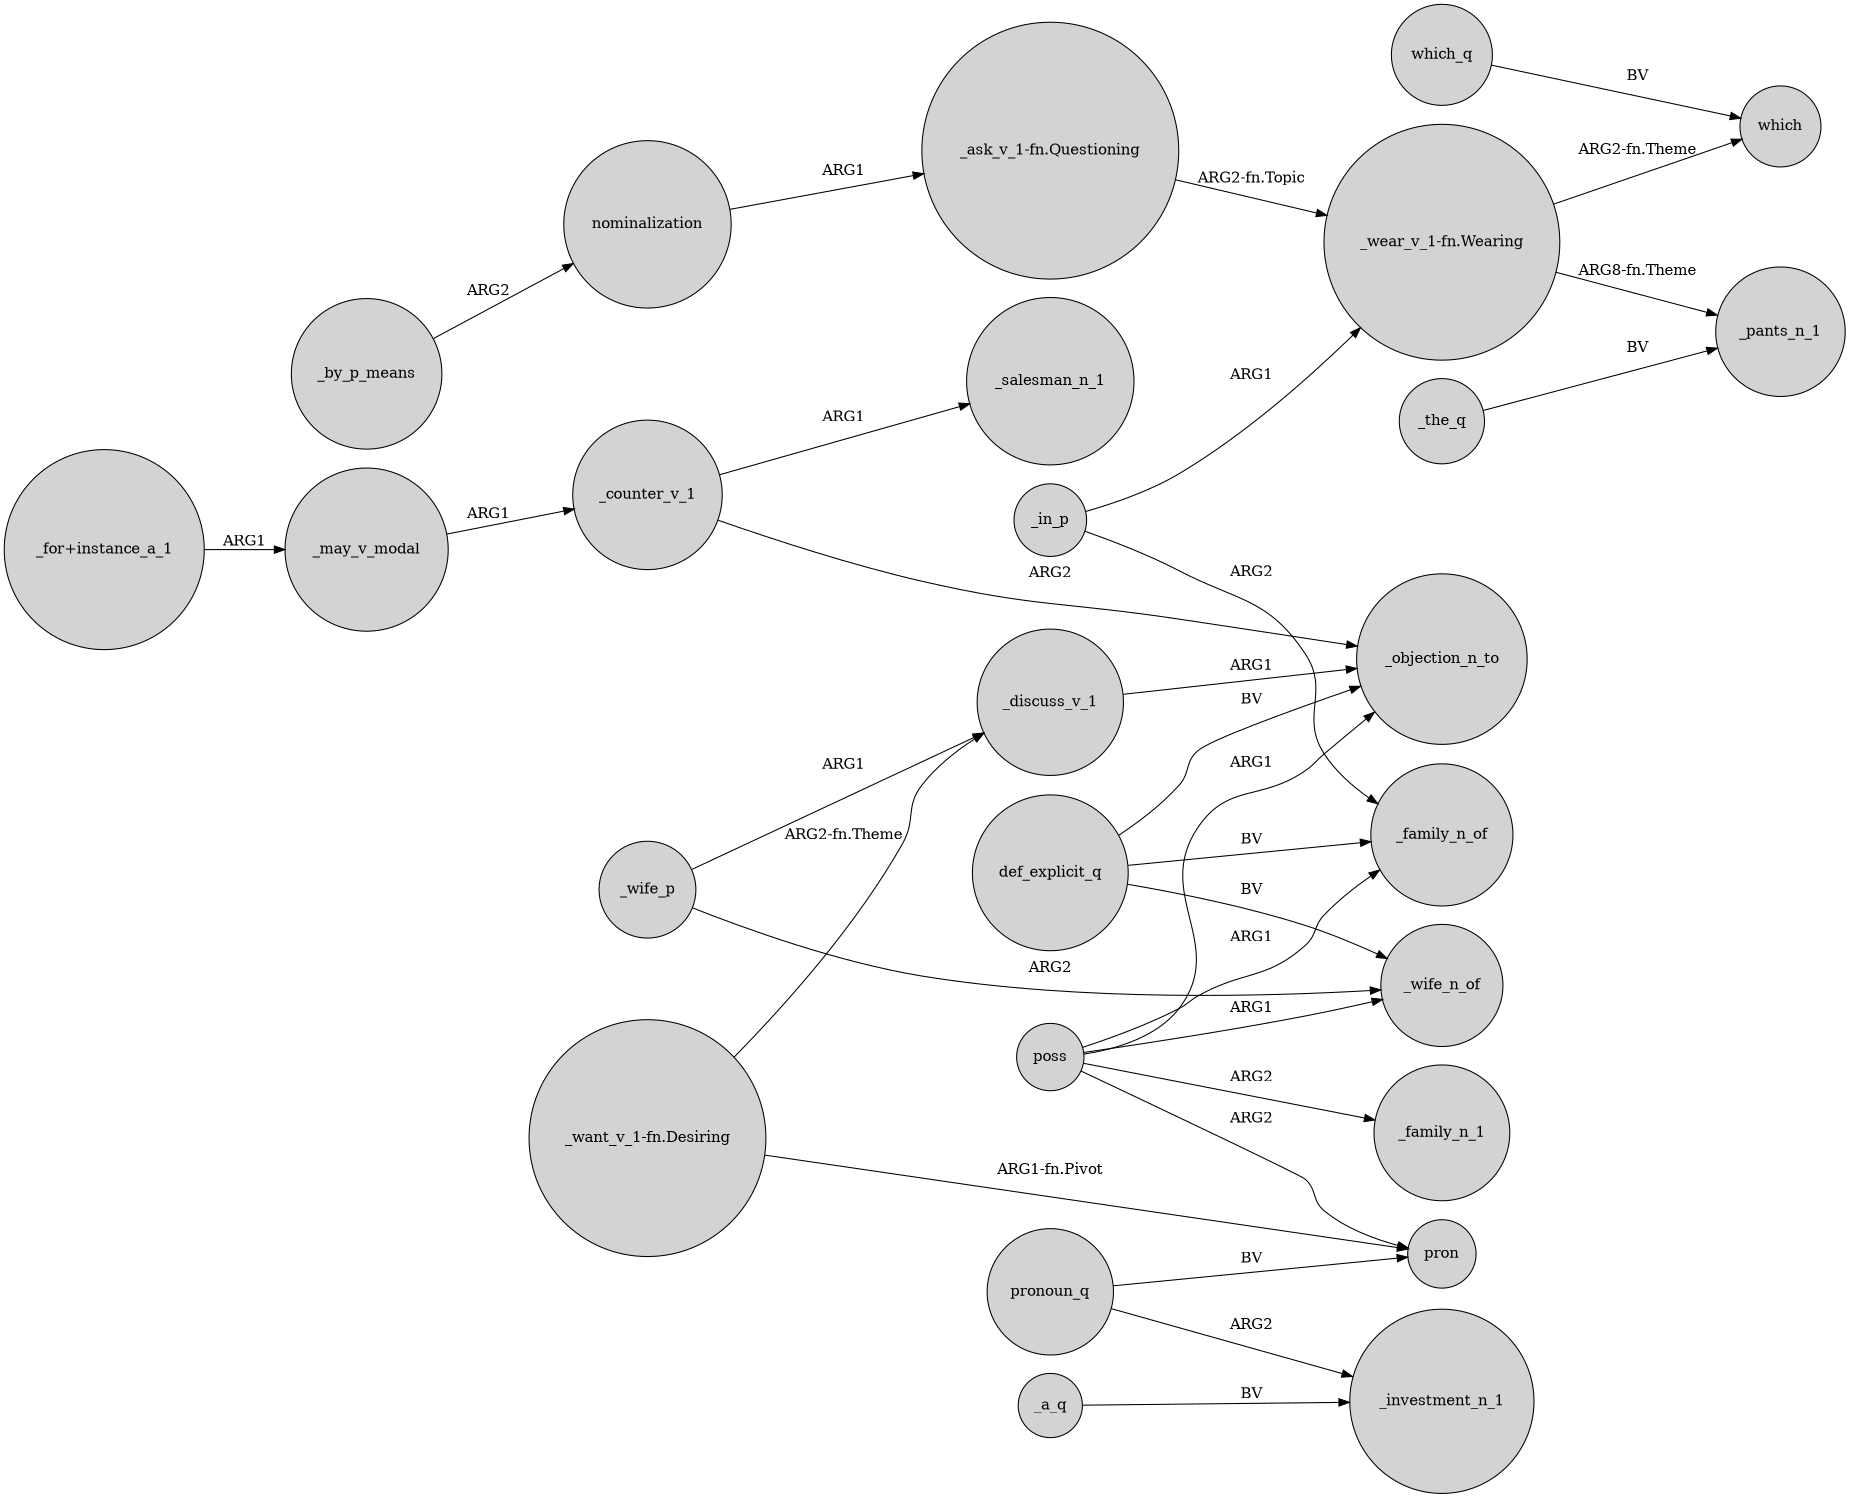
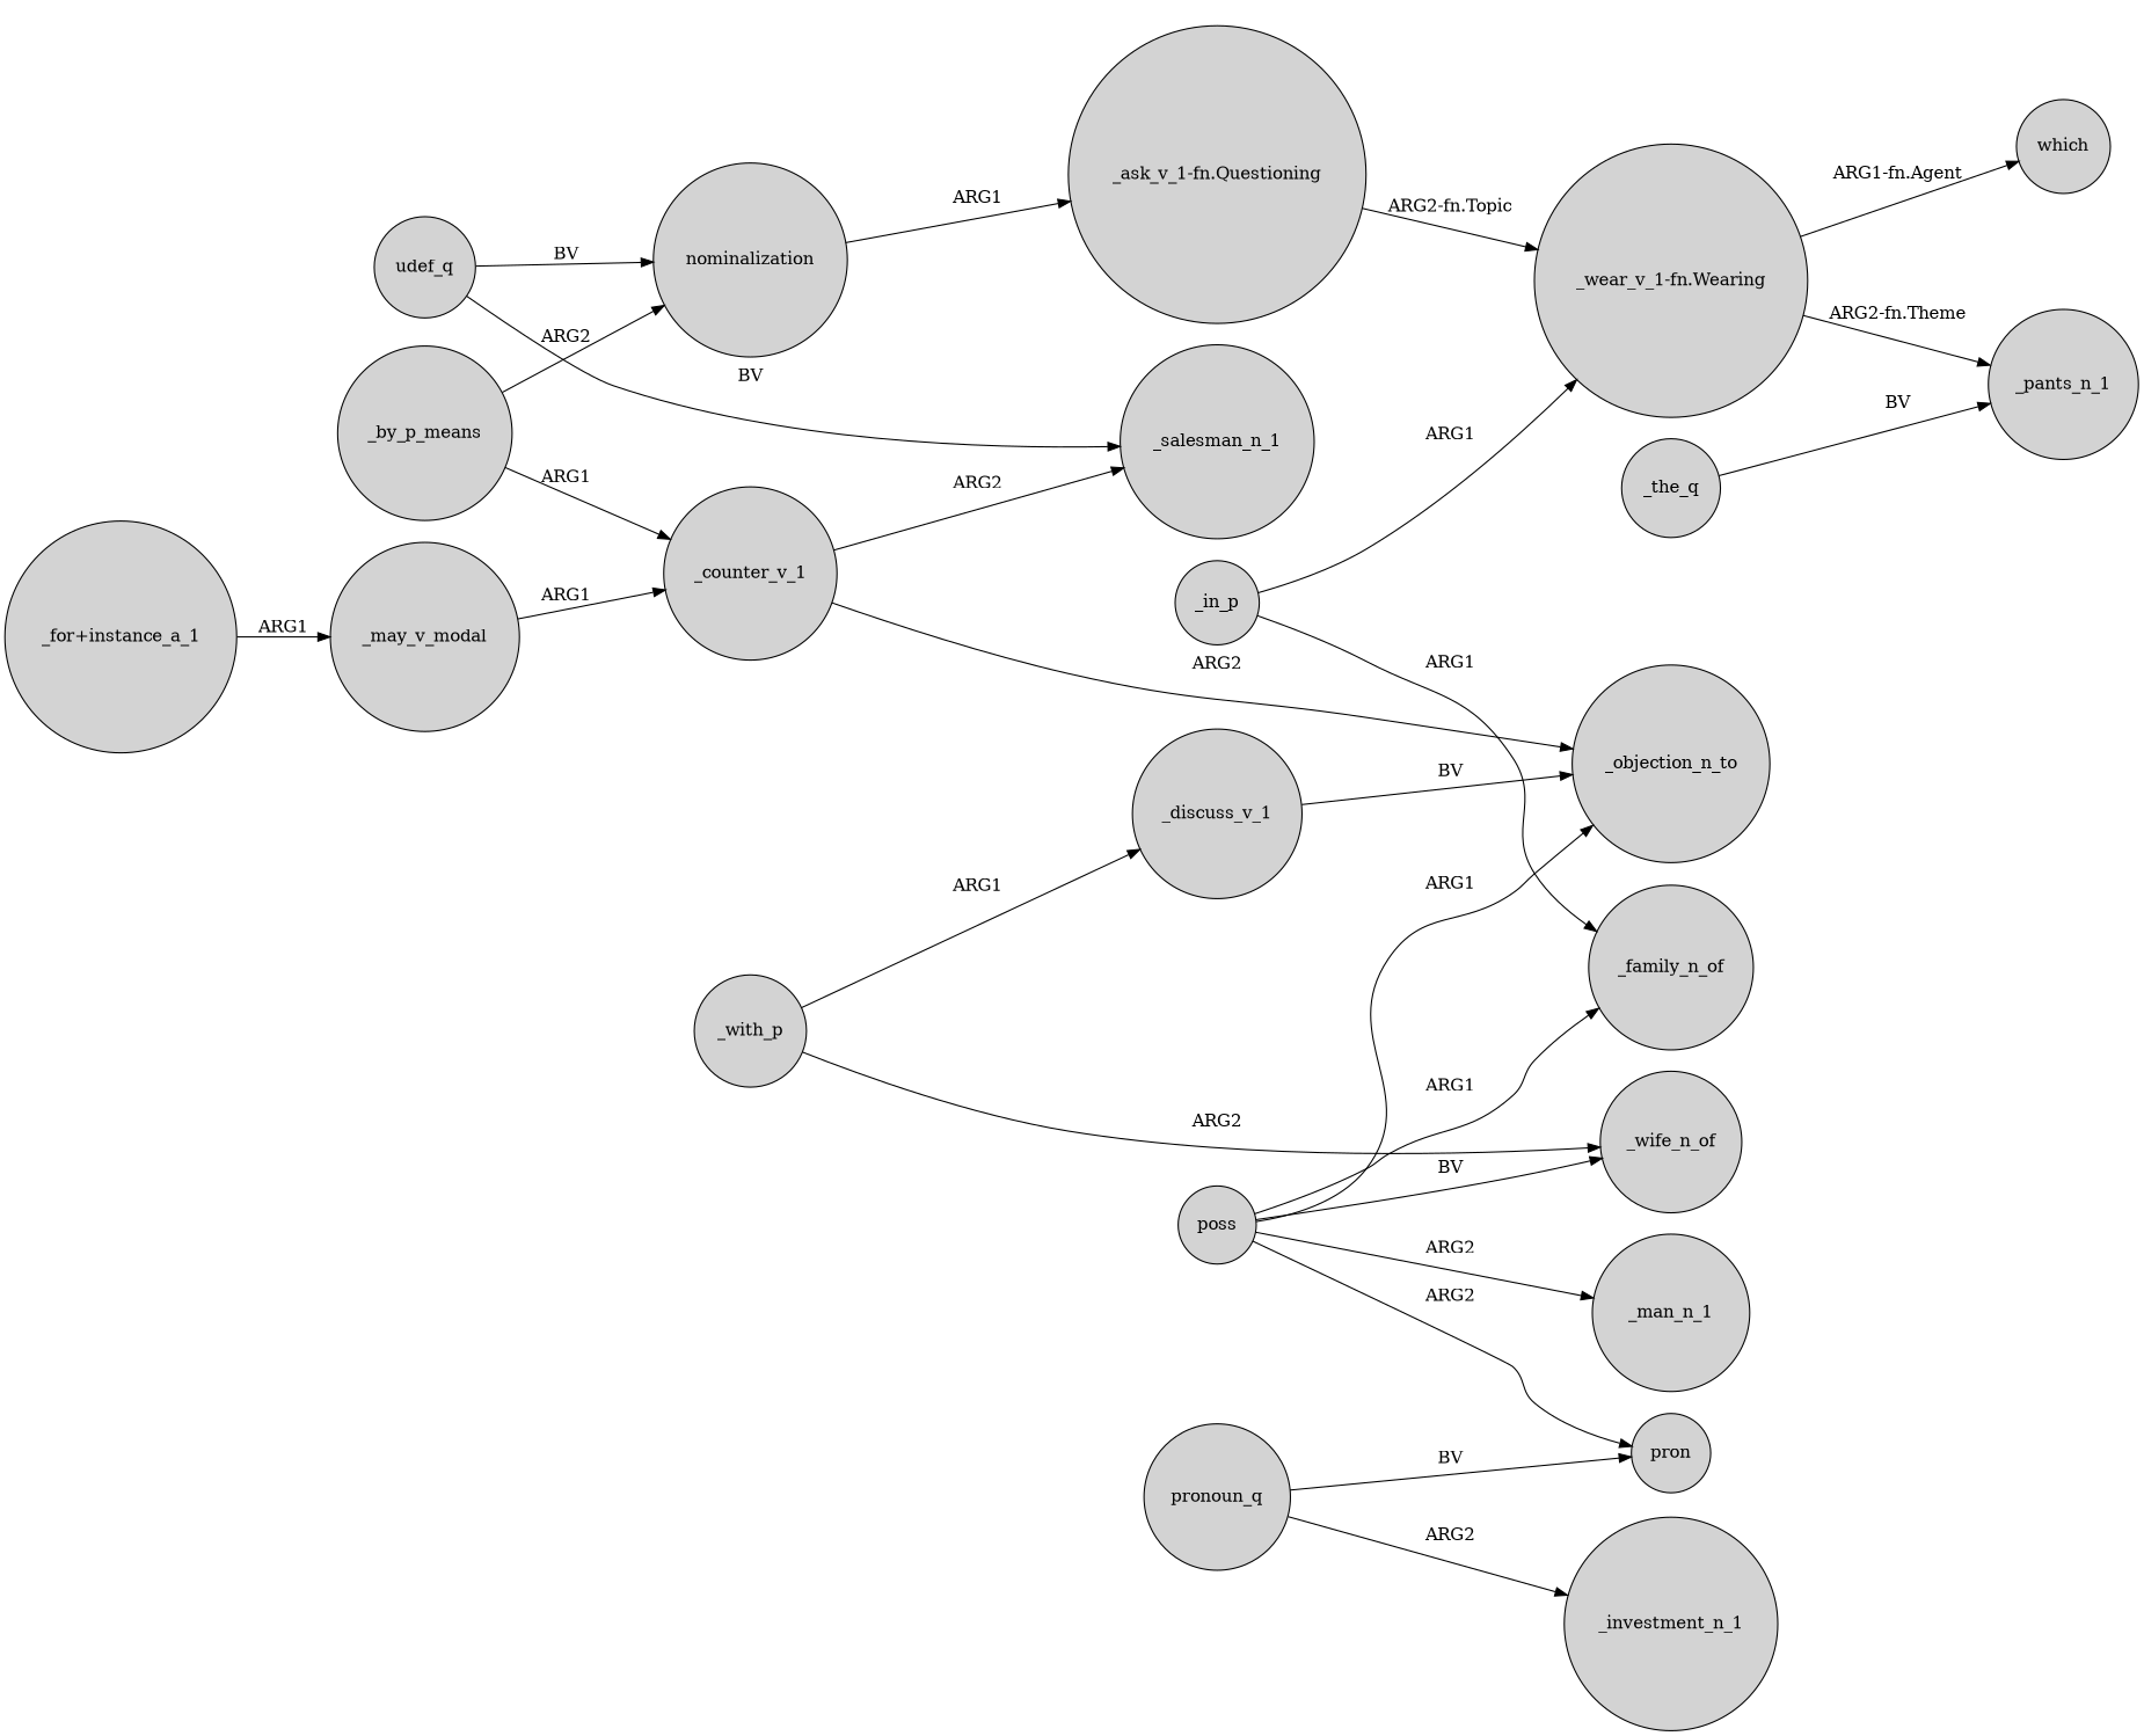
  digraph {
    rankdir=LR
    node [shape=circle style=filled]
    _discuss_v_1
    _objection_n_to
    _by_p_means
    nominalization
    _counter_v_1
    "_ask_v_1-fn.Questioning"
    _salesman_n_1
    "_wear_v_1-fn.Wearing"
    poss
    pron
    _family_n_of
    _wife_n_of
-   _man_n_1 [label=_family_n_1]
+   _man_n_1
    _in_p
    n15 [label=which]
    _pants_n_1
-   "_want_v_1-fn.Desiring"
-   def_explicit_q
    "_for+instance_a_1"
    _may_v_modal
+   udef_q
    pronoun_q
    _investment_n_1
-   which_q
-   _a_q
    _the_q
-   _with_p [label=_wife_p]
-   _discuss_v_1 -> _objection_n_to [label=ARG1]
+   _with_p
+   _discuss_v_1 -> _objection_n_to [label=BV]
    _by_p_means -> nominalization [label=ARG2]
+   _by_p_means -> _counter_v_1 [label=ARG1]
    nominalization -> "_ask_v_1-fn.Questioning" [label=ARG1]
    _counter_v_1 -> _objection_n_to [label=ARG2]
-   _counter_v_1 -> _salesman_n_1 [label=ARG1]
+   _counter_v_1 -> _salesman_n_1 [label=ARG2]
    "_ask_v_1-fn.Questioning" -> "_wear_v_1-fn.Wearing" [label="ARG2-fn.Topic"]
-   "_wear_v_1-fn.Wearing" -> n15 [label="ARG2-fn.Theme"]
-   "_wear_v_1-fn.Wearing" -> _pants_n_1 [label="ARG8-fn.Theme"]
+   "_wear_v_1-fn.Wearing" -> n15 [label="ARG1-fn.Agent"]
+   "_wear_v_1-fn.Wearing" -> _pants_n_1 [label="ARG2-fn.Theme"]
    poss -> _objection_n_to [label=ARG1]
    poss -> pron [label=ARG2]
    poss -> _family_n_of [label=ARG1]
-   poss -> _wife_n_of [label=ARG1]
+   poss -> _wife_n_of [label=BV]
    poss -> _man_n_1 [label=ARG2]
    _in_p -> "_wear_v_1-fn.Wearing" [label=ARG1]
-   _in_p -> _family_n_of [label=ARG2]
-   "_want_v_1-fn.Desiring" -> _discuss_v_1 [label="ARG2-fn.Theme"]
-   "_want_v_1-fn.Desiring" -> pron [label="ARG1-fn.Pivot"]
-   def_explicit_q -> _objection_n_to [label=BV]
-   def_explicit_q -> _family_n_of [label=BV]
-   def_explicit_q -> _wife_n_of [label=BV]
+   _in_p -> _family_n_of [label=ARG1]
    "_for+instance_a_1" -> _may_v_modal [label=ARG1]
    _may_v_modal -> _counter_v_1 [label=ARG1]
+   udef_q -> nominalization [label=BV]
+   udef_q -> _salesman_n_1 [label=BV]
    pronoun_q -> pron [label=BV]
    pronoun_q -> _investment_n_1 [label=ARG2]
-   which_q -> n15 [label=BV]
-   _a_q -> _investment_n_1 [label=BV]
    _the_q -> _pants_n_1 [label=BV]
    _with_p -> _discuss_v_1 [label=ARG1]
    _with_p -> _wife_n_of [label=ARG2]
  }
